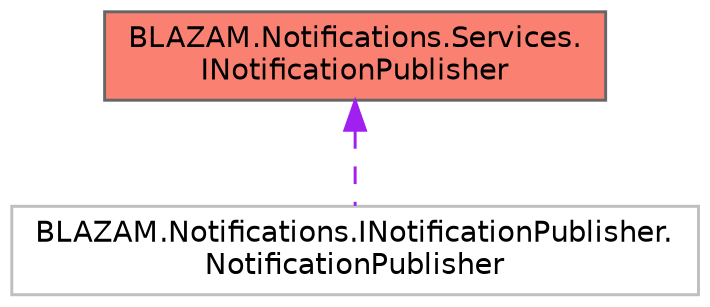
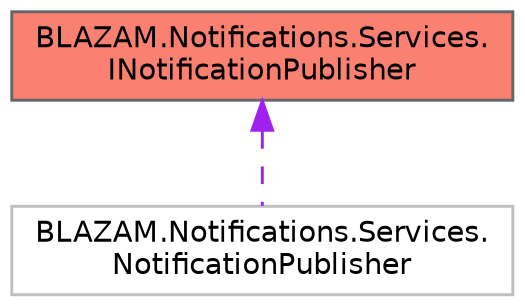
  digraph {
    node [fontname=Helvetica fontsize=10 shape=box style=filled]
    n1 [color=gray40 fillcolor=salmon fontcolor=black height=0.2 label="BLAZAM.Notifications.Services.\lINotificationPublisher" width=0.4]
-   n2 [color=grey75 fillcolor=white height=0.2 label="BLAZAM.Notifications.INotificationPublisher.\lNotificationPublisher" width=0.4]
+   n2 [color=grey75 fillcolor=white height=0.2 label="BLAZAM.Notifications.Services.\lNotificationPublisher" width=0.4]
    n1 -> n2 [color=purple dir=back fontname=Helvetica fontsize=10 labelfontname=Helvetica labelfontsize=10 style=dashed]
  }
